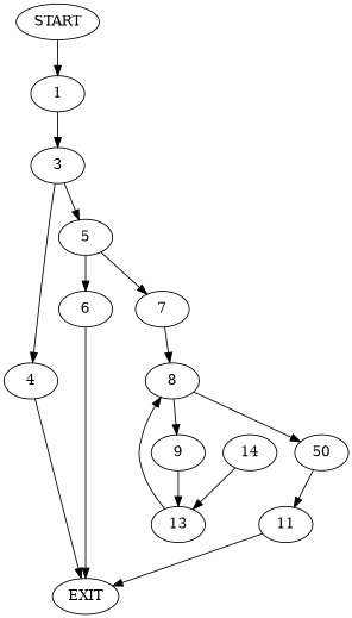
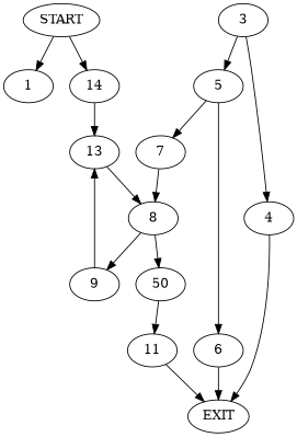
  digraph {
    n1 [label=START]
    1
    14
    3
    13
    n6 [label=EXIT]
    4
    5
    6
    7
    8
    9
    n13 [label=50]
    11
    n1 -> 1
-   1 -> 3
+   n1 -> 14
    14 -> 13
    3 -> 4
    3 -> 5
    13 -> 8
    4 -> n6
    5 -> 6
    5 -> 7
    6 -> n6
    7 -> 8
    8 -> 9
    8 -> n13
    9 -> 13
    n13 -> 11
    11 -> n6
  }
